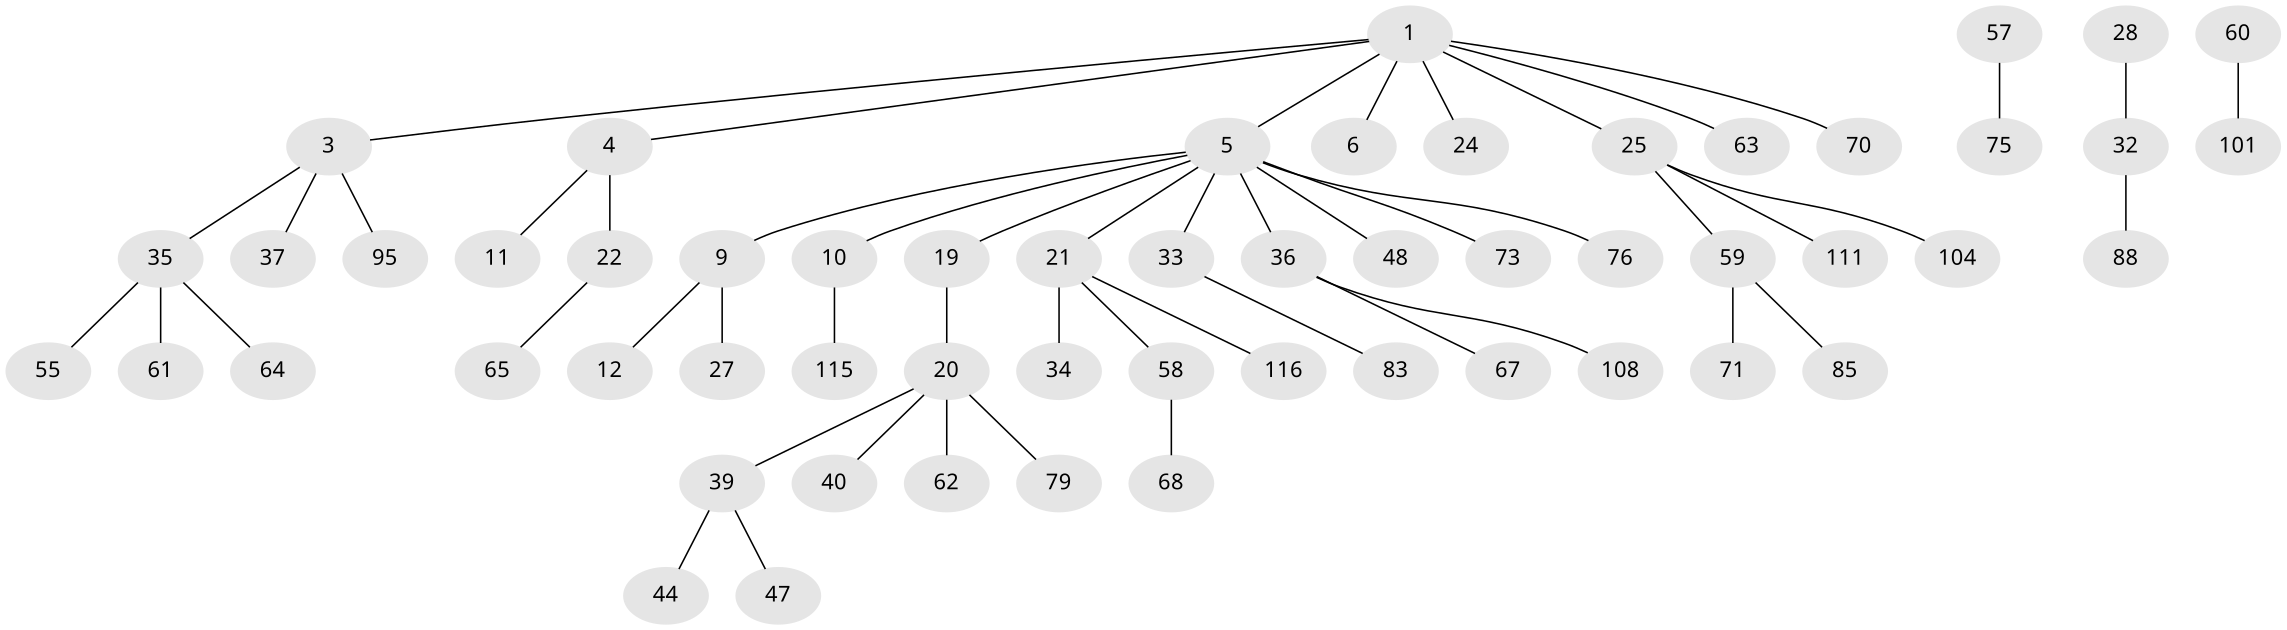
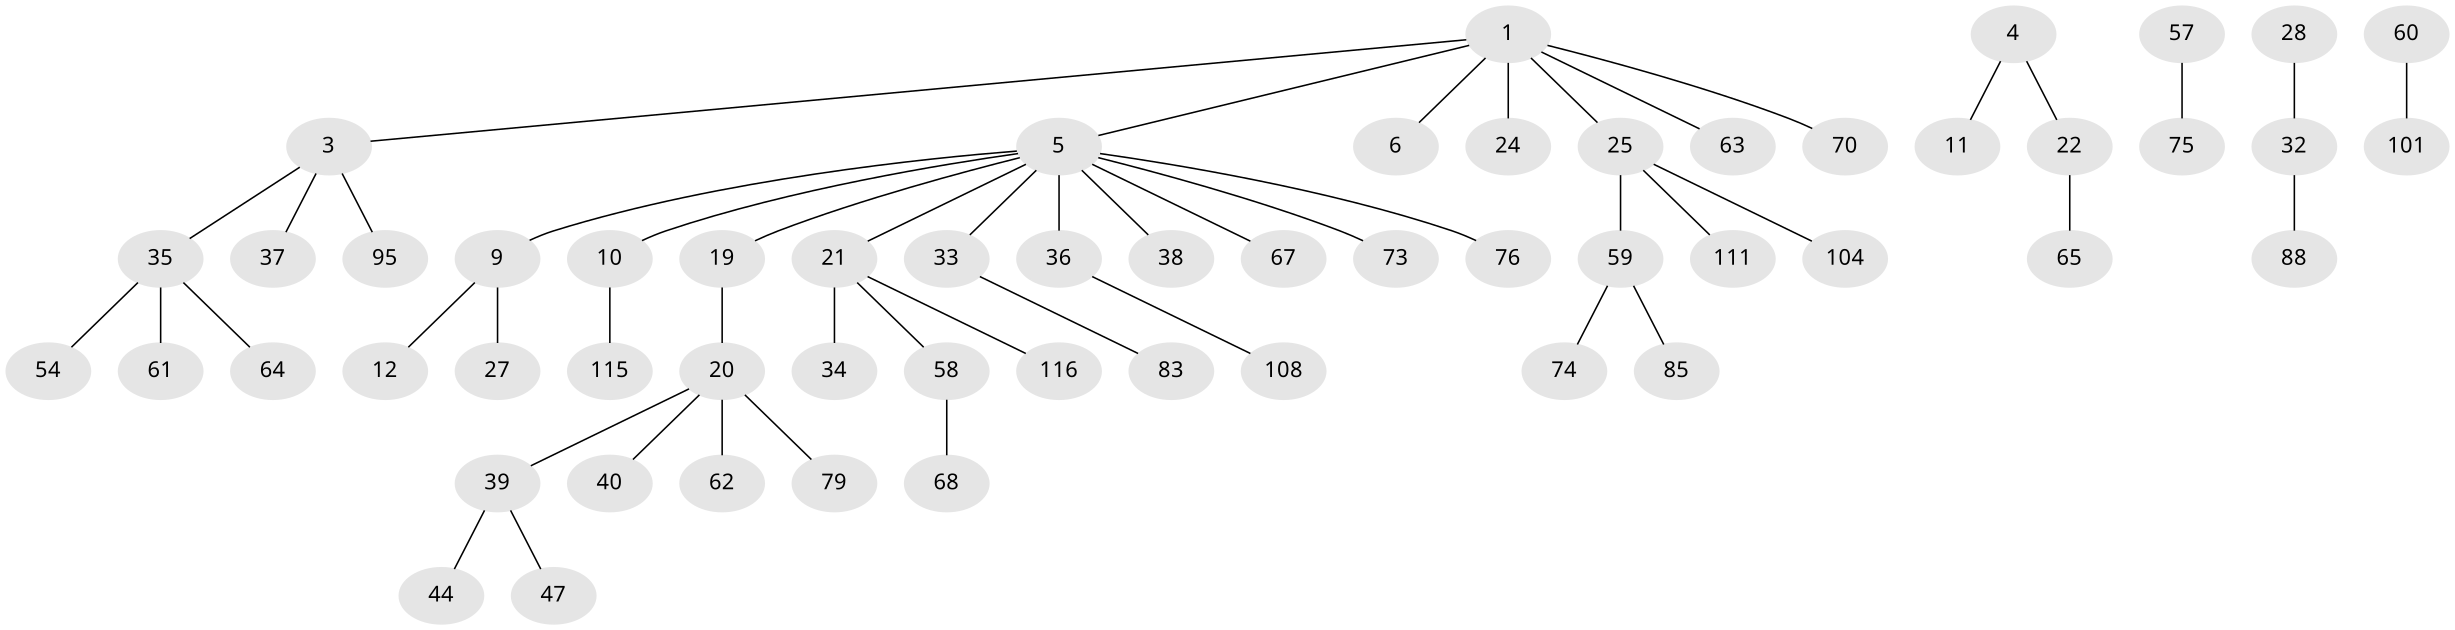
  graph {
    fontname="Noto Sans"
    node [color=gray90 fontname="Noto Sans" style=filled]
    edge [fontname="Noto Sans"]
    1 [super="+2"]
    3
    4
    5 [super="+7+23+14"]
    6 [super="+15+41"]
    24
    25 [super="+45"]
    63 [super="+110"]
    70 [super="+99"]
    35
    37
    95 [super="+102"]
    11 [super="+51+86"]
    22 [super="+43"]
    9 [super="+18"]
    10 [super="+17"]
    19 [super="+66+46+74"]
    21
    33 [super="+42+48"]
    36
-   38 [super="+81" label=48]
+   38 [super="+81"]
    67 [super="+98"]
    73
    76
    59
    111
    104
-   55
+   55 [label=54]
    61
    64
    65
    12 [super="+13"]
    27 [super="+84"]
    115
    20 [super="+26"]
    34
    58
    116
    83
    108
    75 [super="+78"]
    57
    28
    32
    39 [super="+49"]
    40 [super="+97+77"]
    62 [super="+94"]
    79 [super="+89+103"]
    44
    47 [super="+92"]
    68 [super="+82"]
-   71
+   71 [label=74]
    85
    88
    60
    101
    1 -- 3
-   1 -- 4
    1 -- 5
    1 -- 6
    1 -- 24
    1 -- 25
    1 -- 63
    1 -- 70
    3 -- 35
    3 -- 37
    3 -- 95
    4 -- 11
    4 -- 22
    5 -- 9
    5 -- 10
    5 -- 19
    5 -- 21
    5 -- 33
    5 -- 36
    5 -- 38
-   36 -- 67
+   5 -- 67
    5 -- 73
    5 -- 76
    25 -- 59
    25 -- 111
    25 -- 104
    35 -- 55
    35 -- 61
    35 -- 64
    22 -- 65
    9 -- 12
    9 -- 27
    10 -- 115
    19 -- 20
    21 -- 34
    21 -- 58
    21 -- 116
    33 -- 83
    36 -- 108
    59 -- 71
    59 -- 85
    20 -- 39
    20 -- 40
    20 -- 62
    20 -- 79
    58 -- 68
    57 -- 75
    28 -- 32
    32 -- 88
    39 -- 44
    39 -- 47
    60 -- 101
  }
